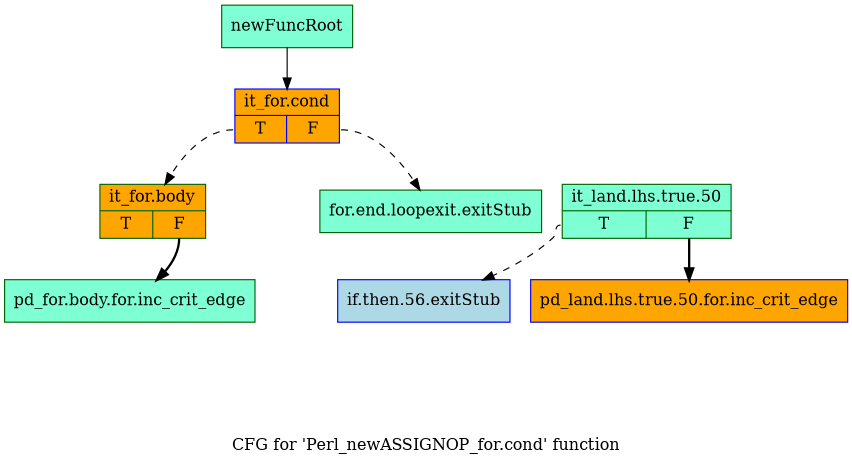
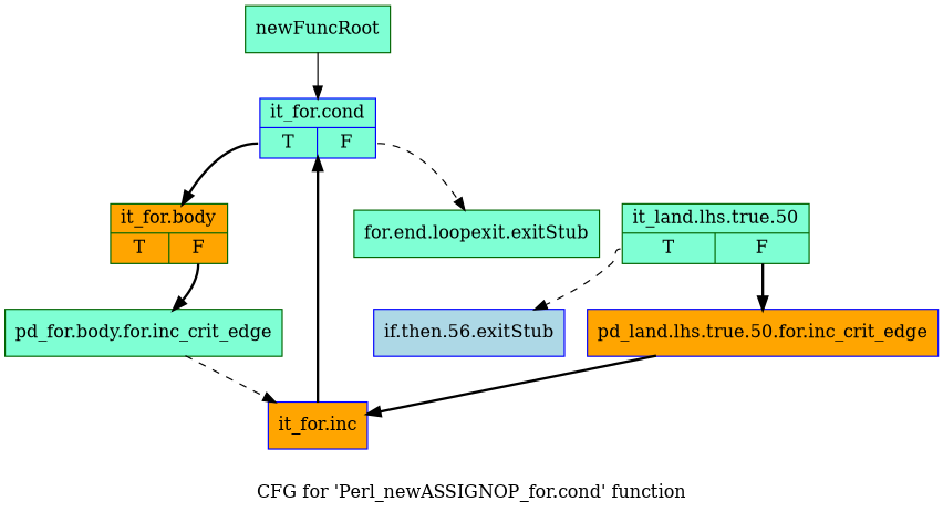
  digraph {
    label="CFG for 'Perl_newASSIGNOP_for.cond' function"
    node [color=darkgreen fillcolor=aquamarine shape=record style=filled]
    edge [style=dashed]
    n1 [label="{newFuncRoot}"]
-   n2 [color=blue fillcolor=orange label="{it_for.cond|{<s0>T|<s1>F}}"]
+   n2 [color=blue label="{it_for.cond|{<s0>T|<s1>F}}"]
    n3 [label="{for.end.loopexit.exitStub}"]
    n4 [fillcolor=orange label="{it_for.body|{<s0>T|<s1>F}}"]
    n5 [label="{pd_for.body.for.inc_crit_edge}"]
    n6 [color=blue fillcolor=lightblue label="{if.then.56.exitStub}"]
    n7 [label="{it_land.lhs.true.50|{<s0>T|<s1>F}}"]
    n8 [color=blue fillcolor=orange label="{pd_land.lhs.true.50.for.inc_crit_edge}"]
+   n9 [color=blue fillcolor=orange label="{it_for.inc}"]
    n1 -> n2 [style=solid]
    n2 -> n3 [tailport=s1]
-   n2 -> n4 [tailport=s0]
+   n2 -> n4 [style=bold tailport=s0]
    n4 -> n5 [style=bold tailport=s1]
+   n5 -> n9
    n7 -> n6 [tailport=s0]
    n7 -> n8 [style=bold tailport=s1]
+   n8 -> n9 [style=bold]
+   n9 -> n2 [style=bold]
  }
